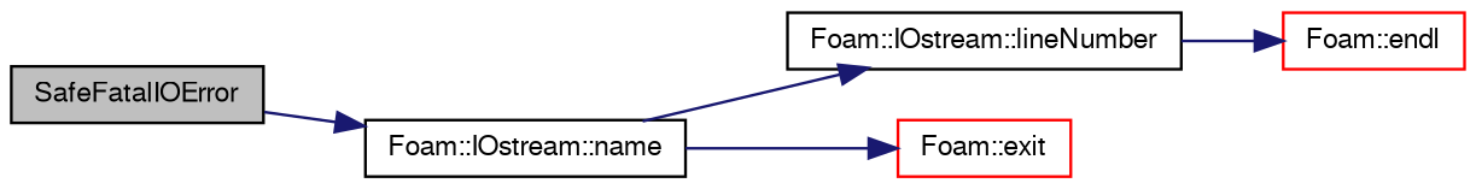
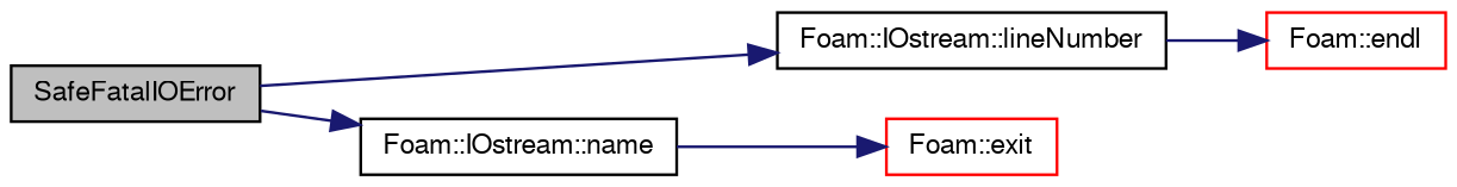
  digraph {
    rankdir=LR
    node [color=black fontname=FreeSans fontsize=10 shape=record]
    edge [color=midnightblue fontname=FreeSans fontsize=10 labelfontname=FreeSans labelfontsize=10 style=solid]
    n1 [fillcolor=grey75 fontcolor=black height=0.2 label=SafeFatalIOError style=filled width=0.4]
    n2 [height=0.2 label="Foam::IOstream::lineNumber" width=0.4]
    n3 [height=0.2 label="Foam::IOstream::name" width=0.4]
    n4 [color=red height=0.2 label="Foam::endl" width=0.4]
    n5 [color=red height=0.2 label="Foam::exit" width=0.4]
-   n3 -> n2
+   n1 -> n2
    n1 -> n3
    n2 -> n4
    n3 -> n5
  }
